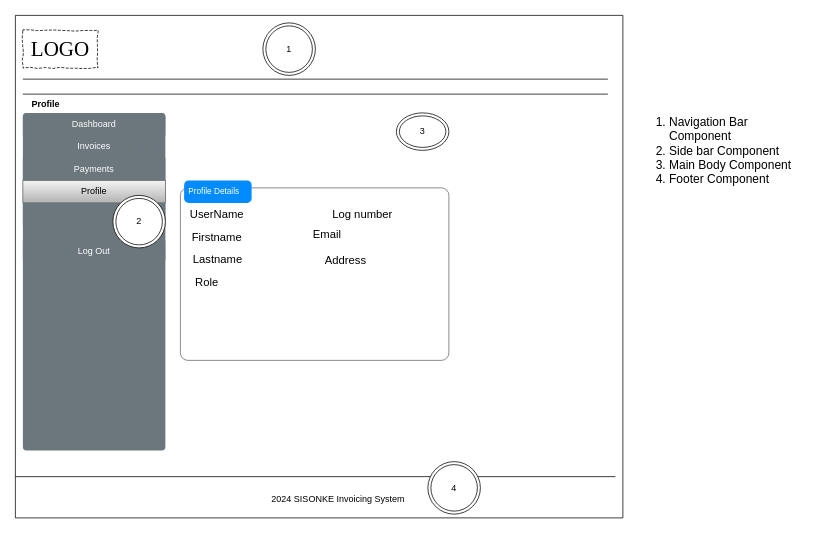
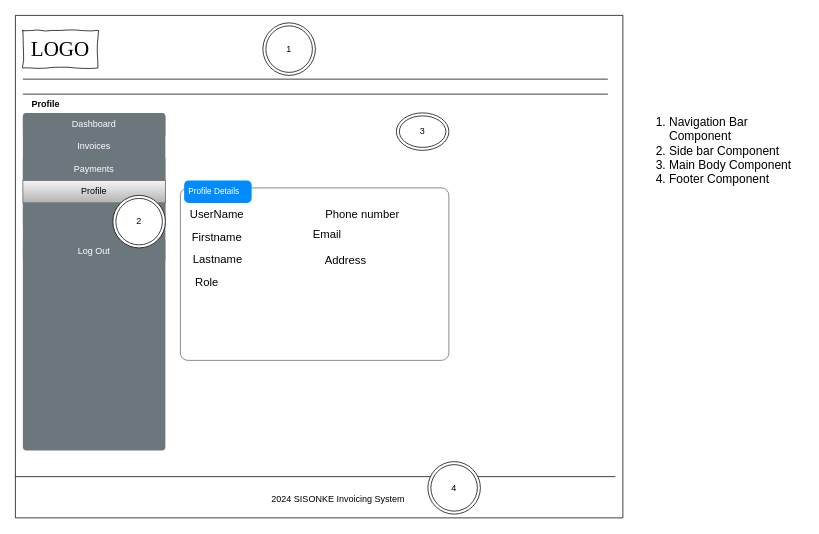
  <mxCell id="0" />
  <mxCell id="1" parent="0" />
  <mxCell id="2" value="" style="swimlane;startSize=0;" parent="1" vertex="1"><mxGeometry x="20" y="20" width="810" height="670" as="geometry" /></mxCell>
  <mxCell id="3" value="" style="line;strokeWidth=1" parent="2" vertex="1"><mxGeometry y="610" width="800" height="10" as="geometry" /></mxCell>
  <mxCell id="4" value="" style="html=1;shadow=0;dashed=0;shape=mxgraph.bootstrap.rrect;rSize=5;strokeColor=none;html=1;whiteSpace=wrap;fillColor=#6C767D;fontColor=#ffffff;sketch=0;" parent="2" vertex="1"><mxGeometry x="10" y="130" width="190" height="450" as="geometry" /></mxCell>
  <mxCell id="5" value="Dashboard" style="strokeColor=inherit;fillColor=inherit;gradientColor=inherit;fontColor=inherit;html=1;shadow=0;dashed=0;shape=mxgraph.bootstrap.topButton;rSize=5;perimeter=none;whiteSpace=wrap;resizeWidth=1;sketch=0;" parent="4" vertex="1"><mxGeometry width="190" height="30" relative="1" as="geometry" /></mxCell>
  <mxCell id="6" value="Payments" style="strokeColor=inherit;fillColor=inherit;gradientColor=inherit;fontColor=inherit;html=1;shadow=0;dashed=0;perimeter=none;whiteSpace=wrap;resizeWidth=1;sketch=0;" parent="4" vertex="1"><mxGeometry width="190" height="30" relative="1" as="geometry"><mxPoint y="60" as="offset" /></mxGeometry></mxCell>
  <mxCell id="7" value="Profile" style="strokeColor=#666666;fillColor=#f5f5f5;html=1;shadow=0;dashed=0;perimeter=none;whiteSpace=wrap;resizeWidth=1;sketch=0;gradientColor=#b3b3b3;" parent="4" vertex="1"><mxGeometry width="190" height="30" relative="1" as="geometry"><mxPoint y="90" as="offset" /></mxGeometry></mxCell>
  <mxCell id="8" value="" style="strokeColor=inherit;fillColor=inherit;gradientColor=inherit;fontColor=inherit;html=1;shadow=0;dashed=0;perimeter=none;whiteSpace=wrap;resizeWidth=1;sketch=0;" parent="4" vertex="1"><mxGeometry width="190" height="30" relative="1" as="geometry"><mxPoint y="120" as="offset" /></mxGeometry></mxCell>
  <mxCell id="9" value="Log Out" style="strokeColor=inherit;fillColor=inherit;gradientColor=inherit;fontColor=inherit;html=1;shadow=0;dashed=0;shape=mxgraph.bootstrap.bottomButton;rSize=5;perimeter=none;whiteSpace=wrap;resizeWidth=1;resizeHeight=0;sketch=0;" parent="4" vertex="1"><mxGeometry y="1" width="190" height="30" relative="1" as="geometry"><mxPoint y="-280" as="offset" /></mxGeometry></mxCell>
  <mxCell id="10" value="Invoices" style="rhombus;strokeColor=inherit;fillColor=inherit;gradientColor=inherit;fontColor=inherit;html=1;shadow=0;dashed=0;whiteSpace=wrap;resizeWidth=1;sketch=0;" parent="4" vertex="1"><mxGeometry y="30" width="190" height="30" as="geometry" /></mxCell>
  <mxCell id="11" value="2" style="ellipse;shape=doubleEllipse;whiteSpace=wrap;html=1;aspect=fixed;" vertex="1" parent="4"><mxGeometry x="120" y="110" width="70" height="70" as="geometry" /></mxCell>
  <mxCell id="12" value="2024 SISONKE Invoicing System" style="text;html=1;align=center;verticalAlign=middle;resizable=0;points=[];autosize=1;strokeColor=none;fillColor=none;" parent="2" vertex="1"><mxGeometry x="330" y="630" width="200" height="30" as="geometry" /></mxCell>
  <mxCell id="13" value="" style="line;strokeWidth=1" parent="2" vertex="1"><mxGeometry x="10" y="100" width="780" height="10" as="geometry" /></mxCell>
  <mxCell id="14" value="" style="shape=mxgraph.mockup.containers.marginRect;rectMarginTop=10;strokeColor=#666666;strokeWidth=1;dashed=0;rounded=1;arcSize=5;recursiveResize=0;html=1;whiteSpace=wrap;" parent="2" vertex="1"><mxGeometry x="220" y="220" width="358" height="240" as="geometry" /></mxCell>
  <mxCell id="15" value="&lt;font style=&quot;font-size: 11px;&quot;&gt;Profile Details&lt;/font&gt;" style="shape=rect;strokeColor=none;fillColor=#008cff;strokeWidth=1;dashed=0;rounded=1;arcSize=20;fontColor=#ffffff;fontSize=17;spacing=2;spacingTop=-2;align=left;autosize=1;spacingLeft=4;resizeWidth=0;resizeHeight=0;perimeter=none;html=1;whiteSpace=wrap;" parent="14" vertex="1"><mxGeometry x="5" width="90" height="30" as="geometry" /></mxCell>
  <mxCell id="16" value="UserName" style="text;html=1;align=center;verticalAlign=middle;whiteSpace=wrap;rounded=0;fontSize=15;" parent="14" vertex="1"><mxGeometry y="30" width="98" height="30" as="geometry" /></mxCell>
  <mxCell id="17" value="Firstname" style="text;html=1;align=center;verticalAlign=middle;whiteSpace=wrap;rounded=0;fontSize=15;" parent="14" vertex="1"><mxGeometry x="19" y="60" width="60" height="30" as="geometry" /></mxCell>
  <mxCell id="18" value="Lastname" style="text;html=1;align=center;verticalAlign=middle;whiteSpace=wrap;rounded=0;fontSize=15;" parent="14" vertex="1"><mxGeometry x="20" y="90" width="60" height="30" as="geometry" /></mxCell>
  <mxCell id="19" value="Email&lt;div style=&quot;font-size: 15px;&quot;&gt;&lt;br style=&quot;font-size: 15px;&quot;&gt;&lt;/div&gt;" style="text;html=1;align=left;verticalAlign=middle;whiteSpace=wrap;rounded=0;fontSize=15;" parent="14" vertex="1"><mxGeometry x="175" y="70" width="82" height="20" as="geometry" /></mxCell>
  <mxCell id="20" value="Address&lt;div style=&quot;font-size: 15px;&quot;&gt;&lt;br style=&quot;font-size: 15px;&quot;&gt;&lt;/div&gt;" style="text;html=1;align=center;verticalAlign=middle;whiteSpace=wrap;rounded=0;fontSize=15;" parent="14" vertex="1"><mxGeometry x="174" y="100" width="93" height="30" as="geometry" /></mxCell>
- <mxCell id="21" value="Log number" style="text;html=1;align=center;verticalAlign=middle;whiteSpace=wrap;rounded=0;fontSize=15;" parent="14" vertex="1"><mxGeometry x="174" y="30" width="138" height="30" as="geometry" /></mxCell>
+ <mxCell id="21" value="Phone number" style="text;html=1;align=center;verticalAlign=middle;whiteSpace=wrap;rounded=0;fontSize=15;" parent="14" vertex="1"><mxGeometry x="174" y="30" width="138" height="30" as="geometry" /></mxCell>
  <mxCell id="22" value="Role" style="text;html=1;align=center;verticalAlign=middle;whiteSpace=wrap;rounded=0;fontSize=15;" parent="14" vertex="1"><mxGeometry y="120" width="71" height="30" as="geometry" /></mxCell>
  <mxCell id="23" value="" style="shape=image;html=1;verticalAlign=top;verticalLabelPosition=bottom;labelBackgroundColor=#ffffff;imageAspect=0;aspect=fixed;image=https://cdn1.iconfinder.com/data/icons/iconoir-vol-3/24/profile-circled-128.png" parent="2" vertex="1"><mxGeometry x="210" y="120" width="100" height="100" as="geometry" /></mxCell>
- <mxCell id="24" value="LOGO" style="whiteSpace=wrap;html=1;rounded=0;shadow=0;labelBackgroundColor=none;strokeWidth=1;fontFamily=Verdana;fontSize=28;align=center;comic=1;dashed=1;" parent="2" vertex="1"><mxGeometry x="10" y="20" width="100" height="50" as="geometry" /></mxCell>
+ <mxCell id="24" value="LOGO" style="whiteSpace=wrap;html=1;rounded=0;shadow=0;labelBackgroundColor=none;strokeWidth=1;fontFamily=Verdana;fontSize=28;align=center;comic=1;" parent="2" vertex="1"><mxGeometry x="10" y="20" width="100" height="50" as="geometry" /></mxCell>
  <mxCell id="25" value="Profile" style="text;spacingTop=-5;fontStyle=1" parent="2" vertex="1"><mxGeometry x="20" y="110" width="80" height="20" as="geometry" /></mxCell>
  <mxCell id="26" value="" style="line;strokeWidth=1" parent="2" vertex="1"><mxGeometry x="10" y="80" width="780" height="10" as="geometry" /></mxCell>
  <mxCell id="27" value="1" style="ellipse;shape=doubleEllipse;whiteSpace=wrap;html=1;aspect=fixed;" vertex="1" parent="2"><mxGeometry x="330" y="10" width="70" height="70" as="geometry" /></mxCell>
  <mxCell id="28" value="3" style="ellipse;shape=doubleEllipse;whiteSpace=wrap;html=1;aspect=fixed;" vertex="1" parent="2"><mxGeometry x="508" y="130" width="70" height="50" as="geometry" /></mxCell>
  <mxCell id="29" value="4" style="ellipse;shape=doubleEllipse;whiteSpace=wrap;html=1;aspect=fixed;" vertex="1" parent="2"><mxGeometry x="550" y="595" width="70" height="70" as="geometry" /></mxCell>
  <mxCell id="30" value="&lt;ol style=&quot;font-size: 16px;&quot;&gt;&lt;li style=&quot;font-size: 16px;&quot;&gt;Navigation Bar Component&lt;/li&gt;&lt;li style=&quot;font-size: 16px;&quot;&gt;Side bar Component&lt;/li&gt;&lt;li style=&quot;font-size: 16px;&quot;&gt;Main Body Component&lt;/li&gt;&lt;li style=&quot;font-size: 16px;&quot;&gt;Footer Component&lt;/li&gt;&lt;/ol&gt;" style="text;strokeColor=none;fillColor=none;html=1;whiteSpace=wrap;verticalAlign=middle;overflow=hidden;fontSize=16;" vertex="1" parent="1"><mxGeometry x="850" y="120" width="220" height="160" as="geometry" /></mxCell>
